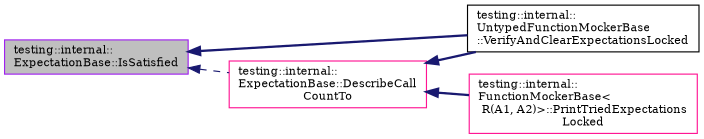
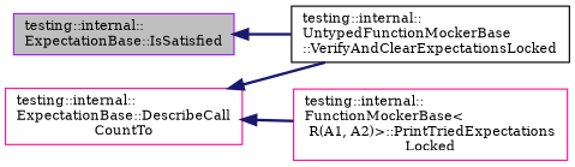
  digraph {
    rankdir=LR
    fontname="DejaVu Serif"
    node [color=deeppink fillcolor=white fontname="DejaVu Serif" fontsize=10 shape=record style=filled]
    edge [color=midnightblue dir=back fontname="DejaVu Serif" fontsize=10 labelfontname=Helvetica labelfontsize=10 style=bold]
    n1 [color=purple fillcolor=grey75 fontcolor=black height=0.2 label="testing::internal::\lExpectationBase::IsSatisfied" width=0.4]
    n2 [height=0.2 label="testing::internal::\lExpectationBase::DescribeCall\lCountTo" width=0.4]
    n3 [color=black height=0.2 label="testing::internal::\lUntypedFunctionMockerBase\l::VerifyAndClearExpectationsLocked" width=0.4]
    n4 [height=0.2 label="testing::internal::\lFunctionMockerBase\<\l R(A1, A2)\>::PrintTriedExpectations\lLocked" width=0.4]
-   n1 -> n2 [style=dashed]
    n1 -> n3
    n2 -> n3
    n2 -> n4
  }
